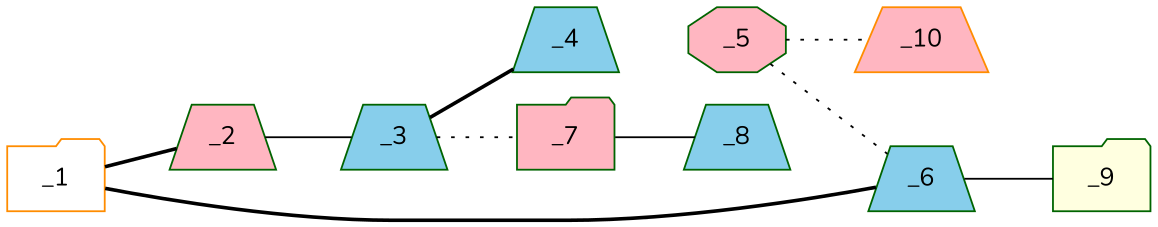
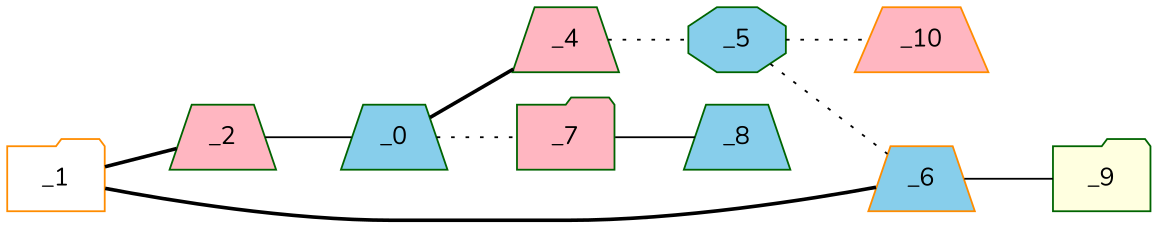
  graph {
    fontname=Nunito
    rankdir=LR
    node [charge=0 chem=1 color=darkgreen fillcolor=lightpink fontname=Nunito shape=trapezium style=filled symbol="C  " x=2.866 y=-0.5]
    edge [fontname=Nunito style=dotted valence=1]
    _1 [color=darkorange fillcolor=white shape=folder]
    _2 [x=3.732 y=-1]
-   _6 [fillcolor=skyblue y=0.5]
-   _3 [fillcolor=skyblue x=4.5981]
+   _6 [color=darkorange fillcolor=skyblue y=0.5]
+   _3 [fillcolor=skyblue x=4.5981 label=_0]
    _9 [chem=2 fillcolor=lightyellow shape=folder symbol="O  " x=2 y=1]
-   _4 [fillcolor=skyblue x=4.5981 y=0.5]
+   _4 [x=4.5981 y=0.5]
    _7 [chem=4 shape=folder symbol="N  " x=5.4641 y=-1]
-   _5 [shape=octagon x=3.7321 y=1]
+   _5 [fillcolor=skyblue shape=octagon x=3.7321 y=1]
    _8 [chem=2 fillcolor=skyblue symbol="O  " x=5.4641 y=-2]
    _10 [color=darkorange x=3.7321 y=2]
    _1 -- _2 [style=bold]
    _1 -- _6 [style=bold valence=2]
    _2 -- _3 [style=solid valence=2]
    _6 -- _9 [style=solid]
    _3 -- _4 [style=bold]
    _3 -- _7
+   _4 -- _5 [valence=2]
    _7 -- _8 [style=solid valence=2]
    _5 -- _6
    _5 -- _10
  }
